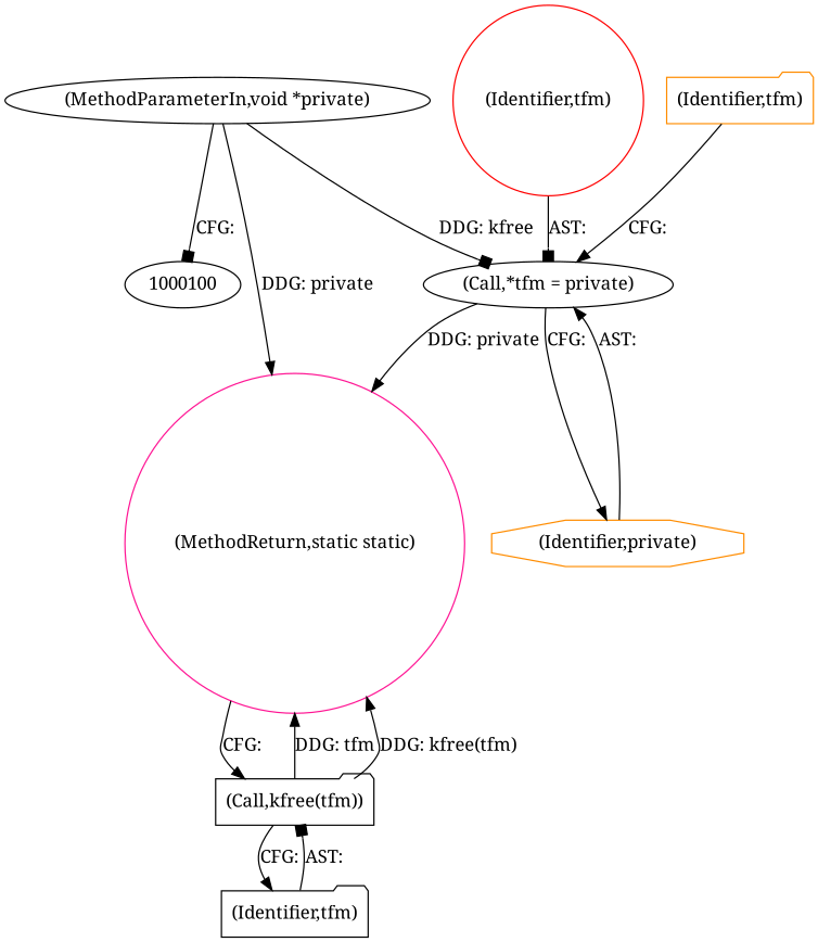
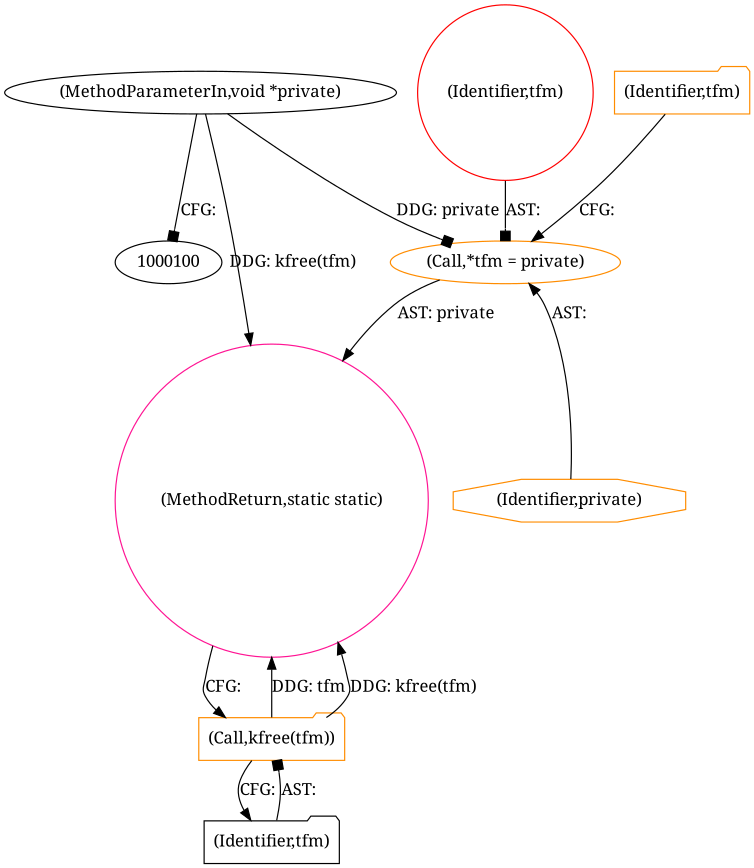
  digraph {
    fontname="Noto Serif"
    node [color=darkorange fontname="Noto Serif" shape=ellipse]
    edge [arrowhead=normal fontname="Noto Serif"]
-   n1 [color=black label="(Call,*tfm = private)"]
+   n1 [label="(Call,*tfm = private)"]
    n2 [color=deeppink label="(MethodReturn,static static)" shape=circle]
    n3 [label="(Identifier,private)" shape=octagon]
-   n4 [color=black label="(Call,kfree(tfm))" shape=folder]
+   n4 [label="(Call,kfree(tfm))" shape=folder]
    n5 [color=black label="(Identifier,tfm)" shape=folder]
    n6 [color=black label="(MethodParameterIn,void *private)"]
    1000100 [color=black]
    n8 [color=red label="(Identifier,tfm)" shape=circle]
    n9 [label="(Identifier,tfm)" shape=folder]
-   n1 -> n2 [label="DDG: private"]
-   n1 -> n3 [label="CFG: "]
+   n1 -> n2 [label="AST: private"]
    n2 -> n4 [label="CFG: "]
    n3 -> n1 [label="AST: "]
    n4 -> n2 [label="DDG: tfm"]
    n4 -> n2 [label="DDG: kfree(tfm)"]
    n4 -> n5 [label="CFG: "]
    n5 -> n4 [arrowhead=box label="AST: "]
-   n6 -> n1 [arrowhead=box label="DDG: kfree"]
-   n6 -> n2 [label="DDG: private"]
+   n6 -> n1 [arrowhead=box label="DDG: private"]
+   n6 -> n2 [label="DDG: kfree(tfm)"]
    n6 -> 1000100 [arrowhead=box label="CFG: "]
    n8 -> n1 [arrowhead=box label="AST: "]
    n9 -> n1 [label="CFG: "]
  }
